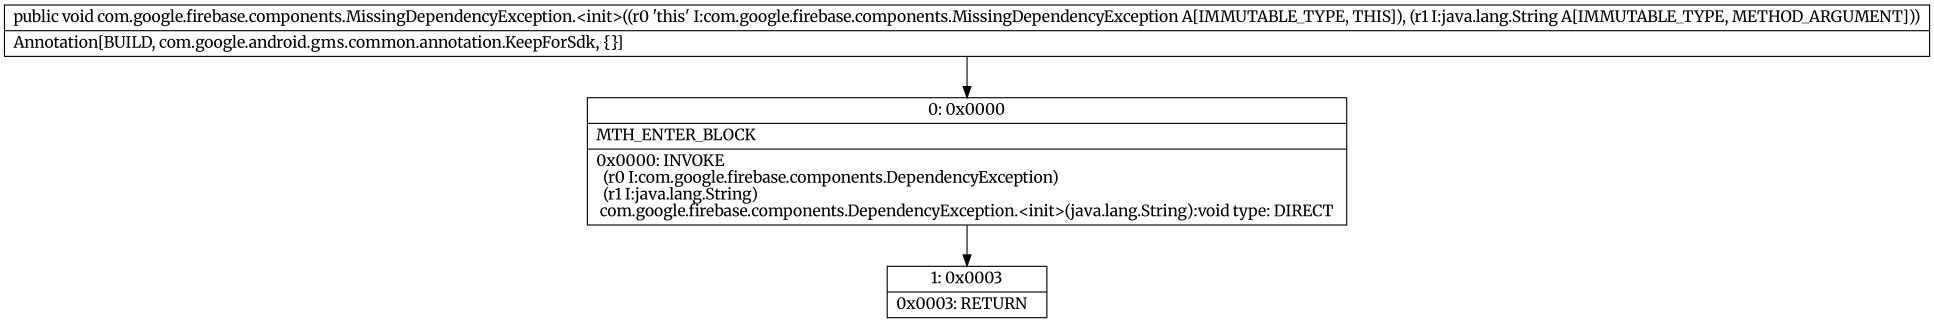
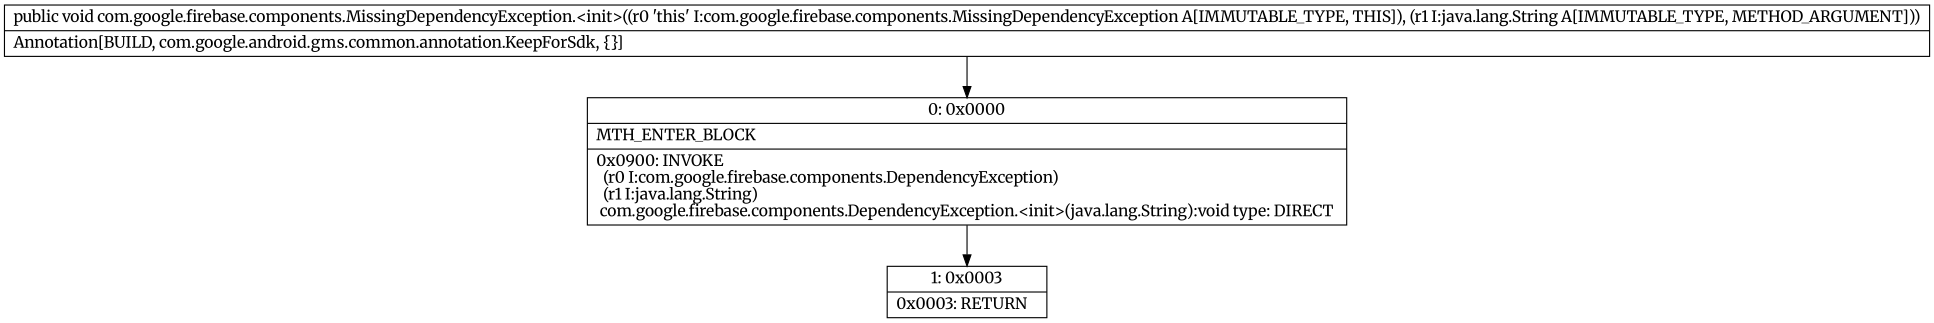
  digraph {
    fontname=Merriweather
    node [shape=record fontname=Merriweather]
    edge [fontname=Merriweather]
-   n1 [label="{0\:\ 0x0000|MTH_ENTER_BLOCK\l|0x0000: INVOKE  \l  (r0 I:com.google.firebase.components.DependencyException)\l  (r1 I:java.lang.String)\l com.google.firebase.components.DependencyException.\<init\>(java.lang.String):void type: DIRECT \l}"]
+   n1 [label="{0\:\ 0x0000|MTH_ENTER_BLOCK\l|0x0900: INVOKE  \l  (r0 I:com.google.firebase.components.DependencyException)\l  (r1 I:java.lang.String)\l com.google.firebase.components.DependencyException.\<init\>(java.lang.String):void type: DIRECT \l}"]
    n2 [label="{1\:\ 0x0003|0x0003: RETURN   \l}"]
    n3 [label="{public void com.google.firebase.components.MissingDependencyException.\<init\>((r0 'this' I:com.google.firebase.components.MissingDependencyException A[IMMUTABLE_TYPE, THIS]), (r1 I:java.lang.String A[IMMUTABLE_TYPE, METHOD_ARGUMENT]))  | Annotation[BUILD, com.google.android.gms.common.annotation.KeepForSdk, \{\}]\l}"]
    n1 -> n2
    n3 -> n1
  }
